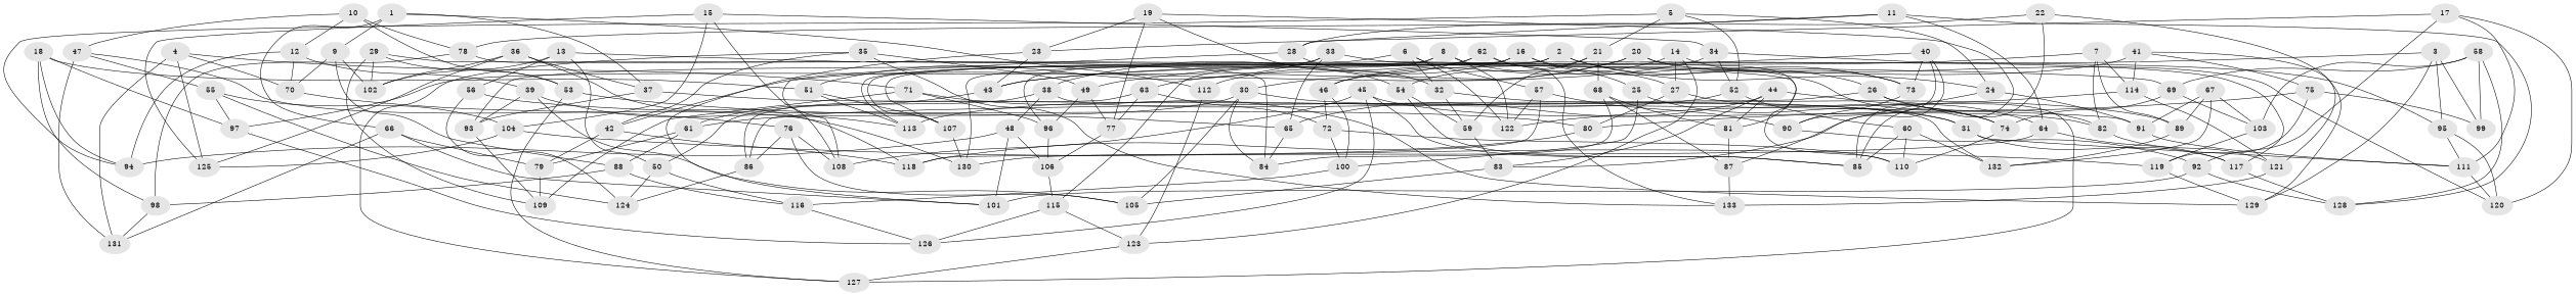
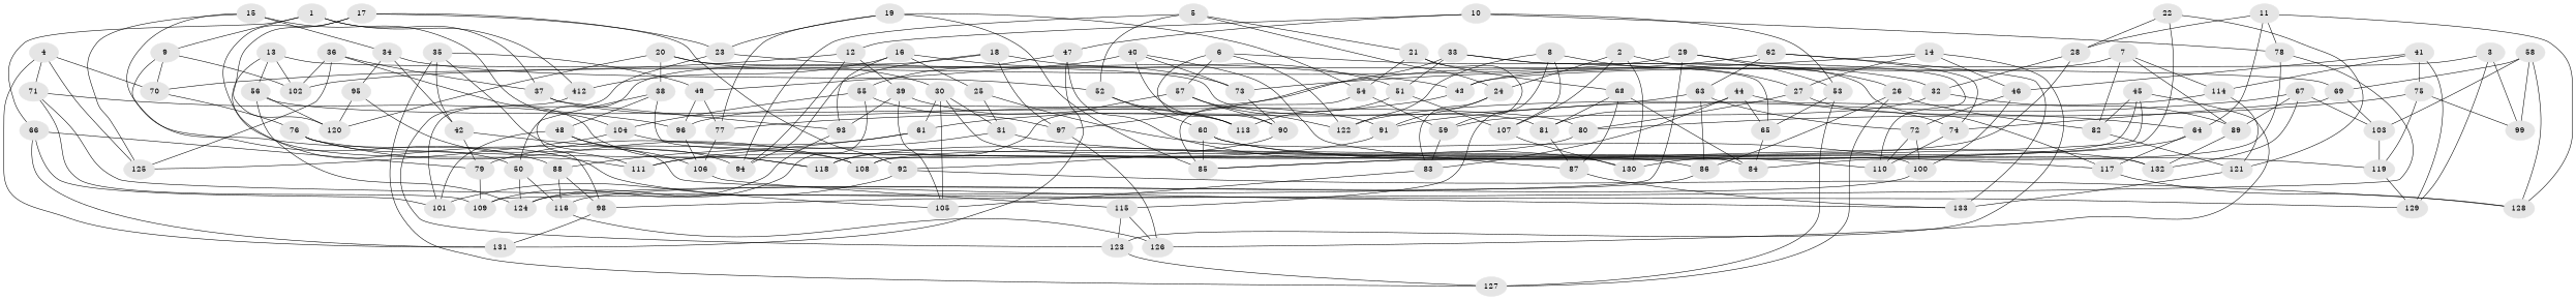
  graph {
    node [color=gray90 style=filled]
    1
    9
    37
    66
-   112
+   112 [label=412]
    70
    88
    102
    93
    91
    131
    101
    79
    123
    2
    24
    26
    107
    130
    83
    82
    86
    127
    3
    43
    95
    99
    129
    61
    111
    120
    4
    71
    125
    76
    109
    96
    5
    21
    52
    94
    54
    59
    68
    113
    60
    6
    32
    57
    122
    89
    118
    90
    7
    114
    121
    132
    8
    27
    115
    74
    80
    126
    98
    116
    10
    12
    47
    53
    78
    39
    55
    65
    84
    11
    28
    64
    128
    108
    117
    105
    13
    50
    56
    69
    124
    103
    14
    46
    73
    100
    72
    15
    34
    104
    42
    119
    16
    25
    31
    17
    23
    92
    18
    51
    97
    19
    77
    85
    106
    20
    30
    38
    81
    48
    87
    22
    133
    110
    29
    33
    35
    49
    36
    40
    41
    75
    44
    45
    58
    62
    63
    67
    1 -- 9
    1 -- 37
    1 -- 66
    1 -- 112
    9 -- 70
    9 -- 88
    9 -- 102
    37 -- 93
    37 -- 91
    66 -- 131
    66 -- 101
    66 -- 79
    112 -- 123
    70 -- 76
    88 -- 98
    88 -- 116
    93 -- 109
    91 -- 111
    79 -- 109
    123 -- 127
    2 -- 24
    2 -- 26
    2 -- 107
    2 -- 130
    24 -- 91
    24 -- 83
    26 -- 82
    26 -- 86
    26 -- 127
    107 -- 130
    83 -- 105
    82 -- 121
    86 -- 124
    3 -- 43
-   3 -- 95
    3 -- 99
    3 -- 129
    43 -- 61
    95 -- 111
    95 -- 120
    61 -- 88
    61 -- 79
    4 -- 70
    4 -- 131
    4 -- 71
    4 -- 125
    71 -- 129
    71 -- 109
    71 -- 96
    76 -- 86
    76 -- 108
    76 -- 105
    96 -- 106
    5 -- 24
    5 -- 21
    5 -- 52
    5 -- 94
    21 -- 54
    21 -- 59
    21 -- 68
    52 -- 113
    52 -- 60
    54 -- 59
    54 -- 85
    59 -- 83
    68 -- 84
    68 -- 81
    68 -- 87
    60 -- 132
    60 -- 85
    60 -- 110
    6 -- 113
    6 -- 32
    6 -- 57
    6 -- 122
    32 -- 59
    32 -- 89
    57 -- 122
    57 -- 118
    57 -- 90
    89 -- 132
    90 -- 92
    7 -- 82
    7 -- 43
    7 -- 89
    7 -- 114
    114 -- 122
    114 -- 121
    121 -- 133
    8 -- 107
    8 -- 122
    8 -- 27
    8 -- 115
    27 -- 74
    27 -- 80
    115 -- 123
    115 -- 126
    74 -- 110
    80 -- 118
    98 -- 131
    116 -- 126
    10 -- 12
    10 -- 47
    10 -- 53
    10 -- 78
    12 -- 70
    12 -- 94
    12 -- 39
    47 -- 131
    47 -- 130
    47 -- 55
    53 -- 127
    53 -- 65
    78 -- 98
    78 -- 84
    39 -- 93
    39 -- 113
    39 -- 105
    55 -- 124
    55 -- 104
    55 -- 97
    65 -- 84
    11 -- 78
    11 -- 28
    11 -- 64
    11 -- 128
    28 -- 32
    28 -- 108
    64 -- 130
    64 -- 117
    117 -- 128
    13 -- 102
    13 -- 50
    13 -- 56
    13 -- 69
    50 -- 116
    50 -- 124
-   111 -- 120
+   56 -- 120
    56 -- 80
    56 -- 124
    69 -- 74
    69 -- 103
    103 -- 119
    14 -- 123
    14 -- 27
    14 -- 46
    14 -- 73
    46 -- 100
    46 -- 72
    73 -- 90
    100 -- 116
    72 -- 100
    72 -- 110
    15 -- 125
    15 -- 108
    15 -- 34
    15 -- 104
    34 -- 95
    34 -- 52
    34 -- 42
    104 -- 125
    104 -- 119
    42 -- 79
    42 -- 118
    119 -- 129
    16 -- 112
    16 -- 93
    16 -- 73
    16 -- 25
    25 -- 100
    25 -- 31
    31 -- 111
    31 -- 117
    17 -- 111
    17 -- 120
    17 -- 23
    17 -- 92
    23 -- 101
    23 -- 43
    92 -- 101
    92 -- 128
    18 -- 94
    18 -- 98
    18 -- 51
    18 -- 97
    51 -- 107
    51 -- 113
    97 -- 126
    19 -- 54
    19 -- 23
    19 -- 77
    19 -- 85
    77 -- 106
    106 -- 115
    20 -- 120
    20 -- 30
    20 -- 38
    20 -- 81
    30 -- 61
    30 -- 84
    30 -- 105
    30 -- 31
    38 -- 132
    38 -- 50
    38 -- 48
    81 -- 87
    48 -- 101
    48 -- 94
    48 -- 106
    87 -- 133
    22 -- 121
    22 -- 28
    22 -- 85
    29 -- 102
    29 -- 109
    29 -- 53
    29 -- 110
    33 -- 96
    33 -- 65
    33 -- 117
    33 -- 51
    35 -- 127
    35 -- 42
    35 -- 133
    35 -- 49
    49 -- 96
    49 -- 77
    36 -- 37
    36 -- 102
    36 -- 125
    36 -- 118
    40 -- 90
    40 -- 73
    40 -- 87
    40 -- 49
    41 -- 129
    41 -- 114
    41 -- 46
    41 -- 75
    75 -- 99
    75 -- 80
    75 -- 119
    44 -- 83
    44 -- 65
    44 -- 64
    44 -- 81
    45 -- 82
    45 -- 126
    45 -- 108
    45 -- 85
    58 -- 99
    58 -- 128
    58 -- 69
    58 -- 103
    62 -- 74
    62 -- 97
    62 -- 133
    62 -- 63
    63 -- 86
    63 -- 72
    63 -- 77
    67 -- 91
    67 -- 89
    67 -- 132
    67 -- 103
  }
